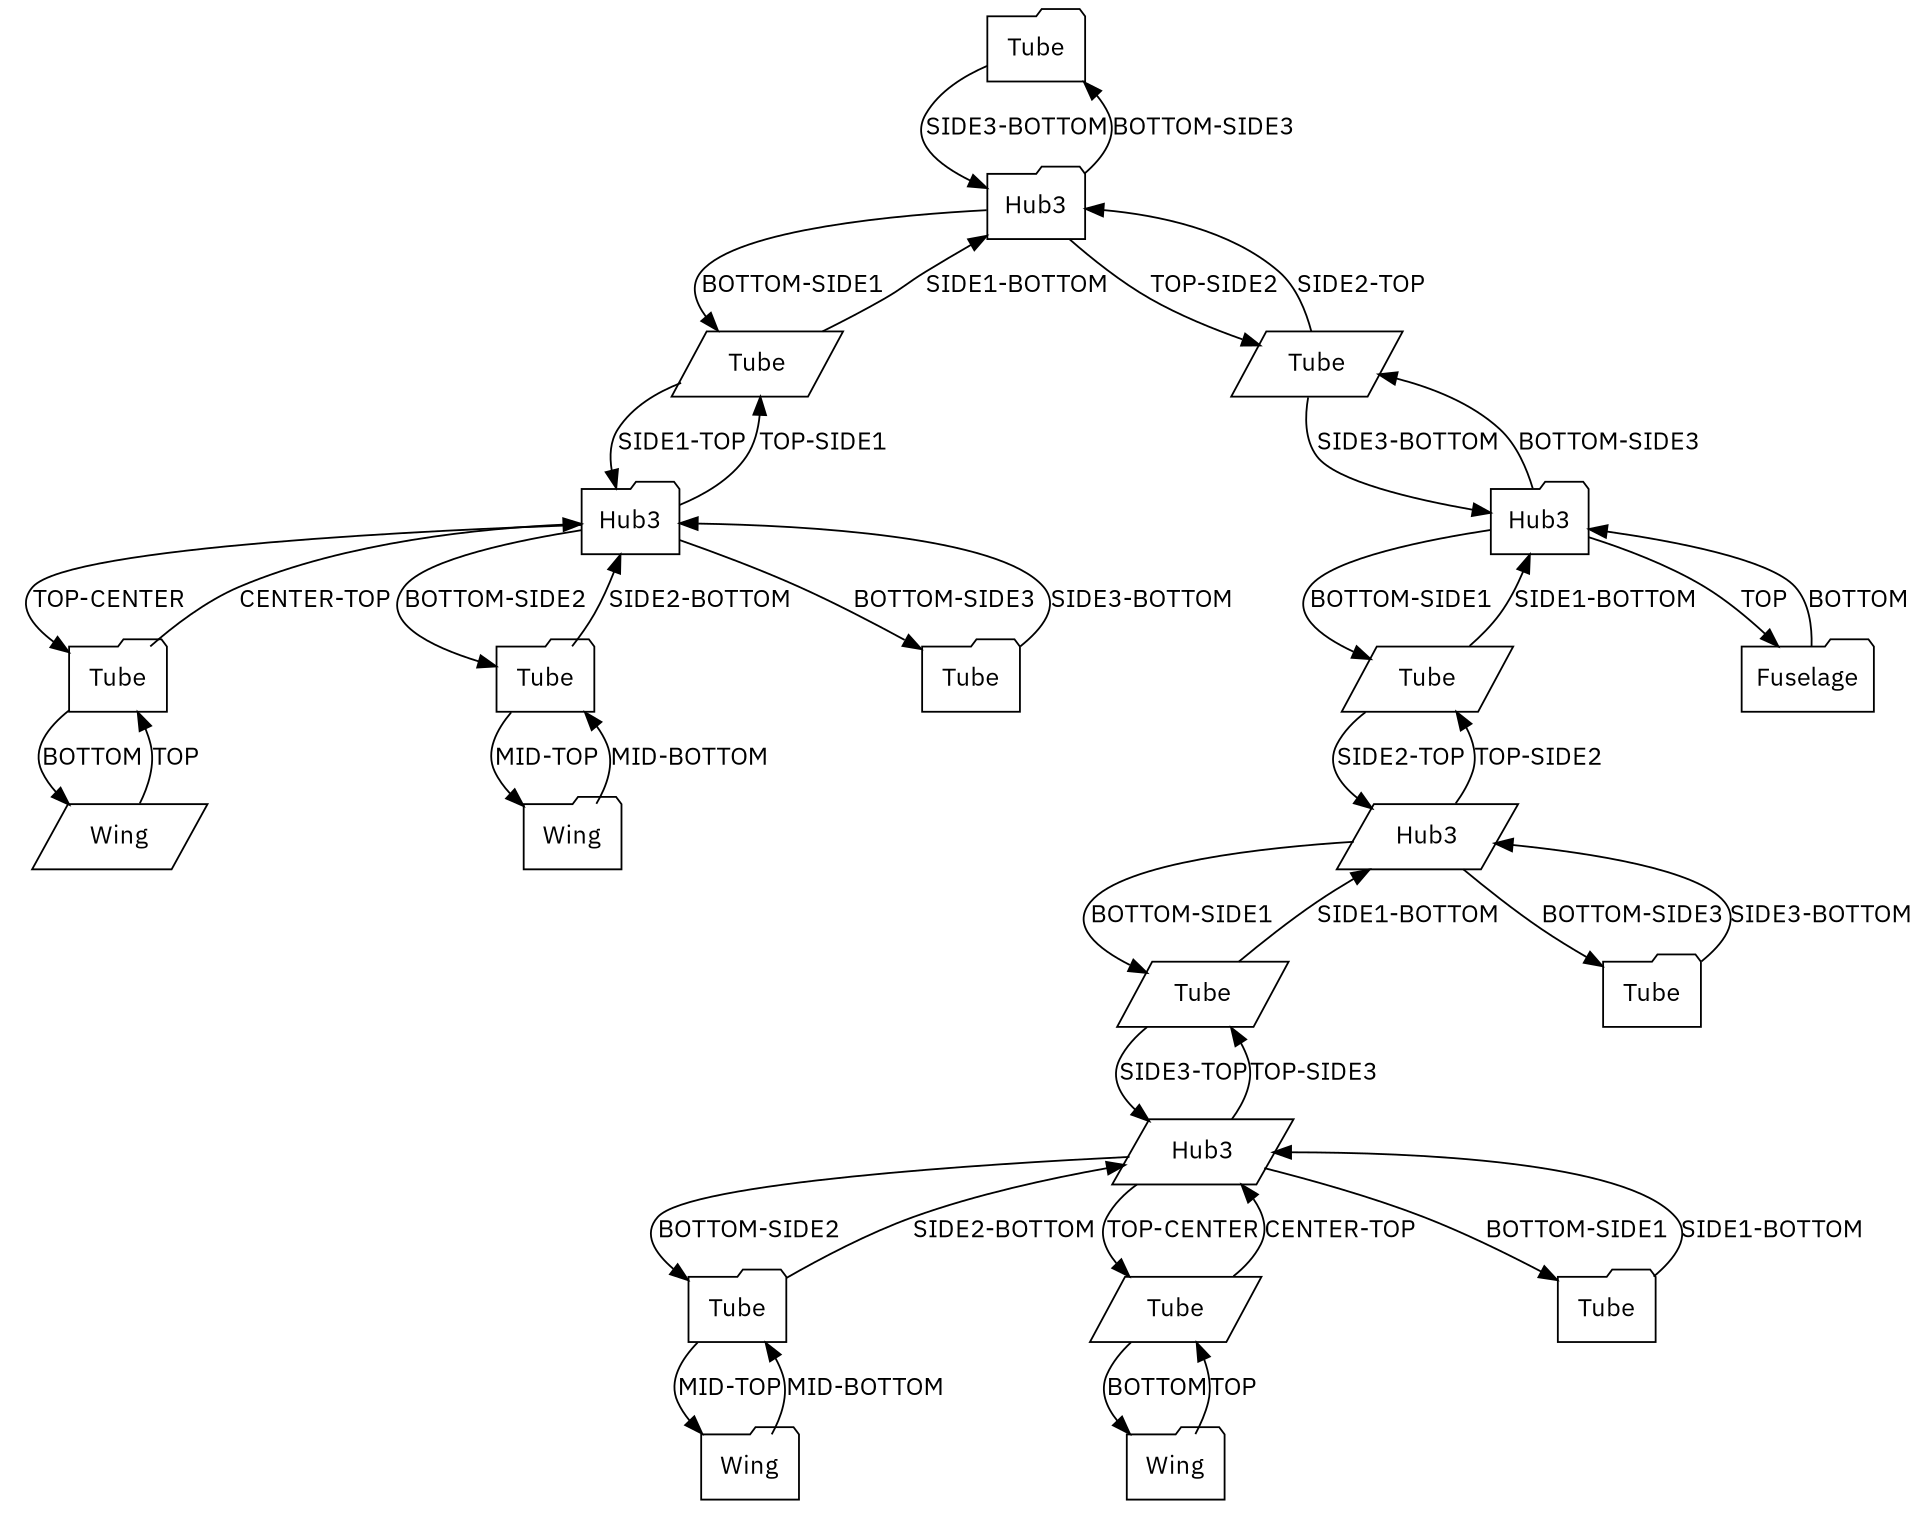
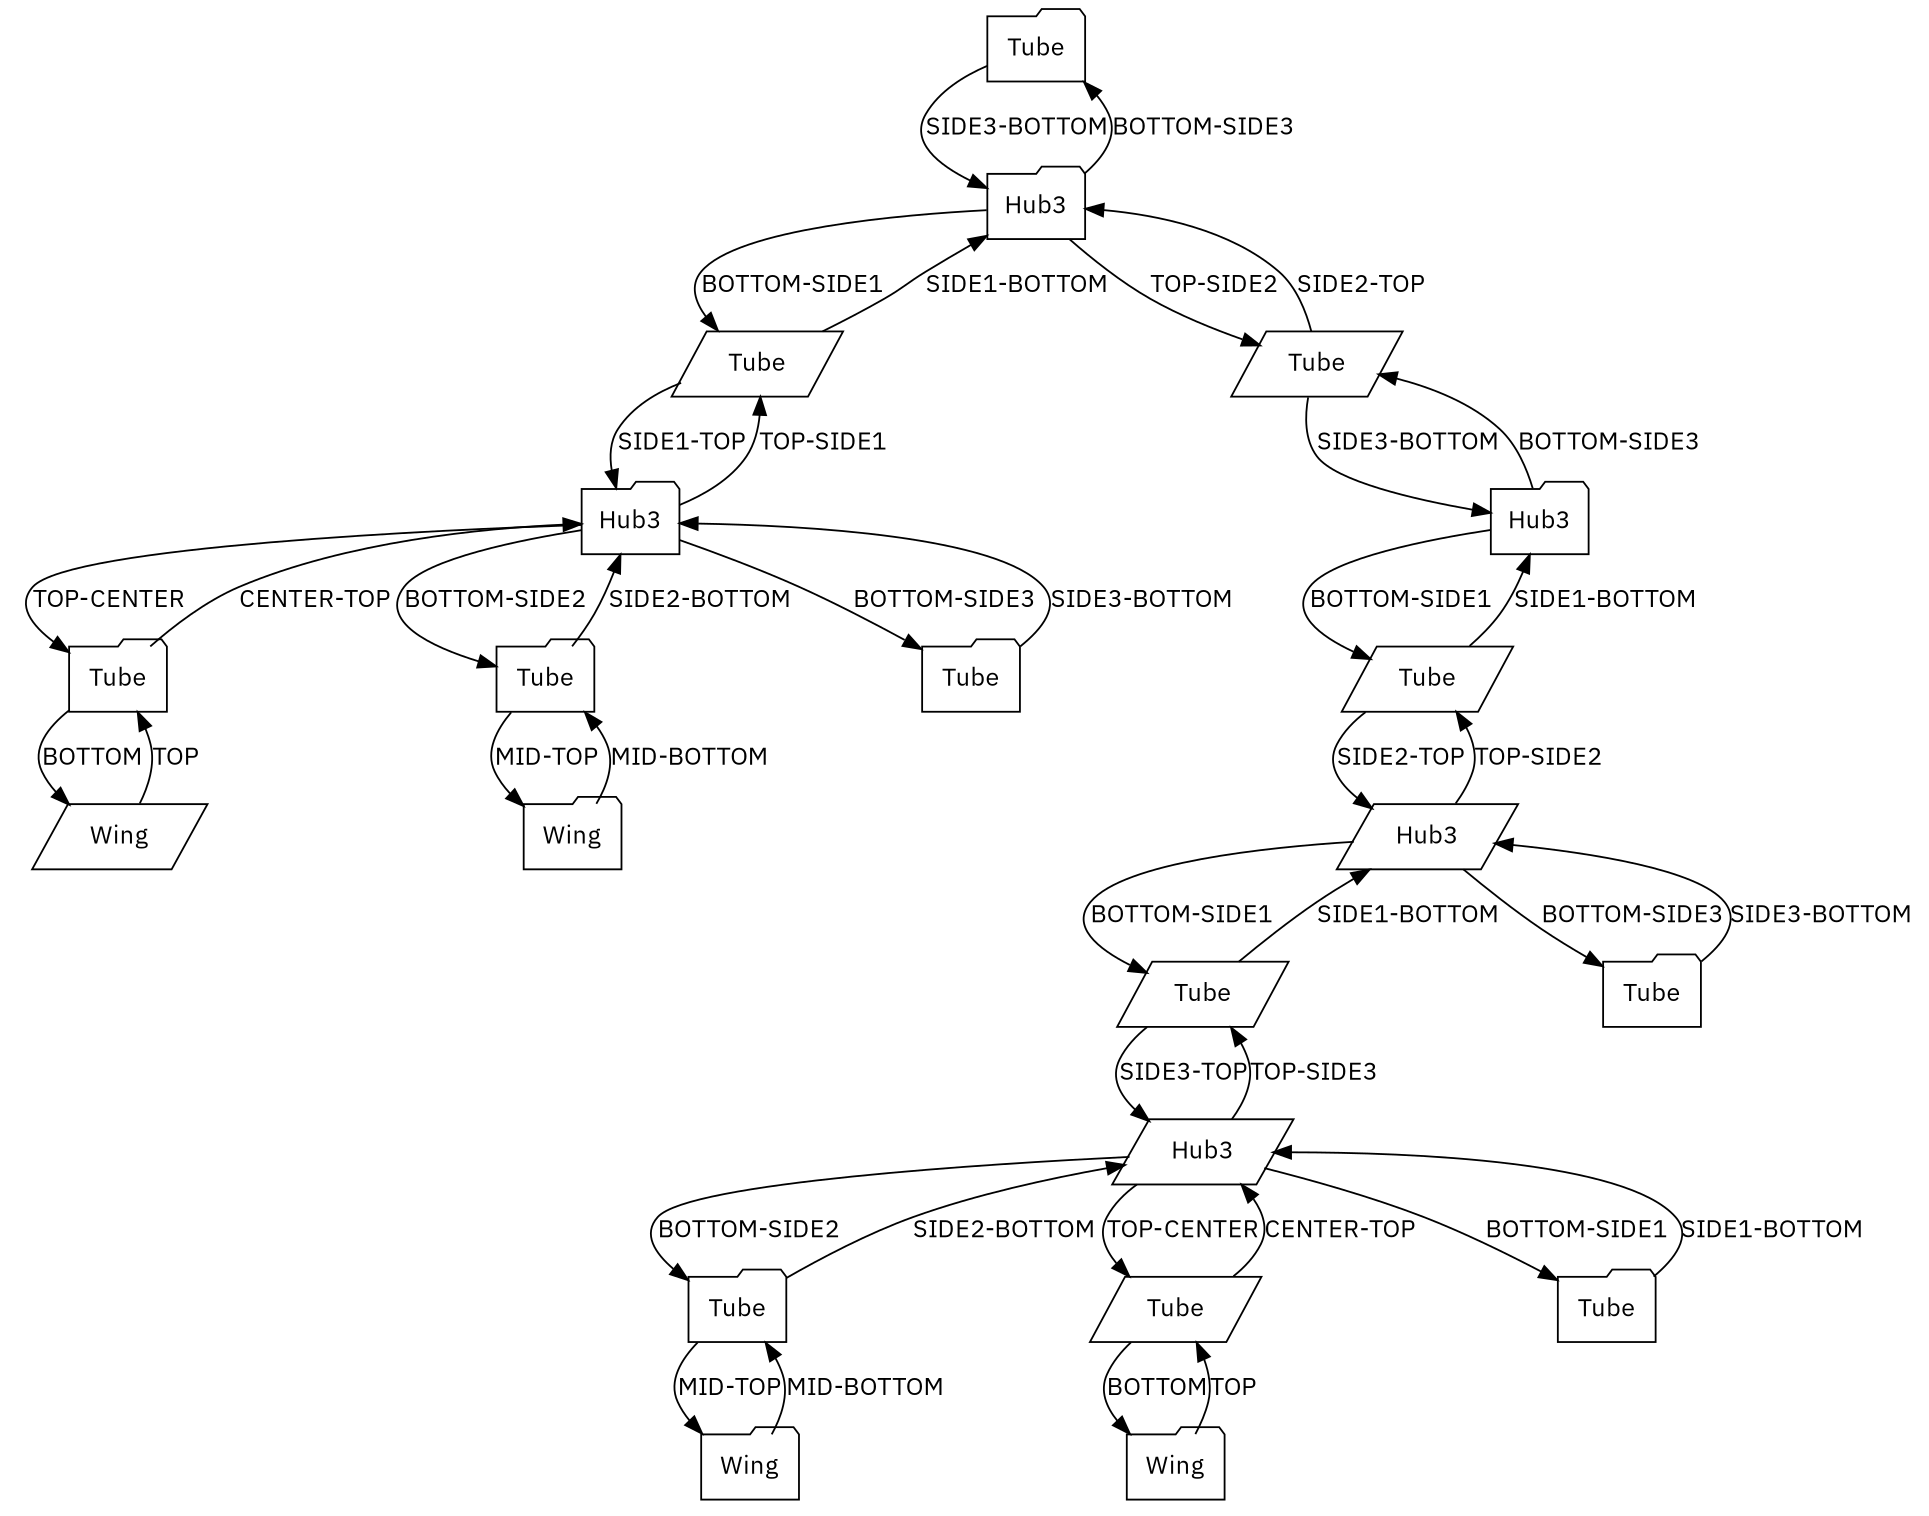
  digraph {
    fontname="IBM Plex Sans"
    node [shape=folder fontname="IBM Plex Sans"]
    edge [fontname="IBM Plex Sans"]
    n1 [instance=Tube_instance_1 label=Tube]
    n2 [instance=Hub3_instance_2 label=Hub3]
    n3 [instance=Wing_instance_1 label=Wing shape=parallelogram]
    n4 [instance=Tube_instance_16 label=Tube]
    n5 [instance=Tube_instance_3 label=Tube shape=parallelogram]
    n6 [instance=Hub3_instance_1 label=Hub3 shape=parallelogram]
    n7 [instance=Hub3_instance_4 label=Hub3 shape=parallelogram]
    n8 [instance=Wing_instance_2 label=Wing]
    n9 [instance=Tube_instance_5 label=Tube]
    n10 [instance=Tube_instance_4 label=Tube shape=parallelogram]
    n11 [instance=Hub3_instance_5 label=Hub3]
    n12 [instance=Tube_instance_8 label=Tube]
    n13 [instance=Tube_instance_9 label=Tube shape=parallelogram]
    n14 [instance=Tube_instance_14 label=Tube]
    n15 [instance=Wing_instance_3 label=Wing]
    n16 [instance=Tube_instance_11 label=Tube shape=parallelogram]
    n17 [instance=Tube_instance_7 label=Tube shape=parallelogram]
    n18 [instance=Hub3_instance_3 label=Hub3]
    n19 [instance=Wing_instance_5 label=Wing]
-   n20 [instance=Fuselage_instance_1 label=Fuselage]
    n21 [instance=Tube_instance_12 label=Tube]
    n22 [instance=Tube_instance_15 label=Tube]
    n1 -> n2 [label="SIDE3-BOTTOM"]
    n2 -> n1 [label="BOTTOM-SIDE3"]
    n2 -> n10 [label="BOTTOM-SIDE1"]
    n2 -> n16 [label="TOP-SIDE2"]
    n3 -> n4 [label=TOP]
    n4 -> n3 [label=BOTTOM]
    n4 -> n11 [label="CENTER-TOP"]
    n5 -> n6 [label="SIDE3-TOP"]
    n5 -> n7 [label="SIDE1-BOTTOM"]
    n6 -> n5 [label="TOP-SIDE3"]
    n6 -> n12 [label="BOTTOM-SIDE2"]
    n6 -> n13 [label="TOP-CENTER"]
    n6 -> n14 [label="BOTTOM-SIDE1"]
    n7 -> n5 [label="BOTTOM-SIDE1"]
    n7 -> n17 [label="TOP-SIDE2"]
    n7 -> n22 [label="BOTTOM-SIDE3"]
    n8 -> n9 [label="MID-BOTTOM"]
    n9 -> n8 [label="MID-TOP"]
    n9 -> n11 [label="SIDE2-BOTTOM"]
    n10 -> n2 [label="SIDE1-BOTTOM"]
    n10 -> n11 [label="SIDE1-TOP"]
    n11 -> n4 [label="TOP-CENTER"]
    n11 -> n9 [label="BOTTOM-SIDE2"]
    n11 -> n10 [label="TOP-SIDE1"]
    n11 -> n21 [label="BOTTOM-SIDE3"]
    n12 -> n6 [label="SIDE2-BOTTOM"]
    n12 -> n19 [label="MID-TOP"]
    n13 -> n6 [label="CENTER-TOP"]
    n13 -> n15 [label=BOTTOM]
    n14 -> n6 [label="SIDE1-BOTTOM"]
    n15 -> n13 [label=TOP]
    n16 -> n2 [label="SIDE2-TOP"]
    n16 -> n18 [label="SIDE3-BOTTOM"]
    n17 -> n7 [label="SIDE2-TOP"]
    n17 -> n18 [label="SIDE1-BOTTOM"]
    n18 -> n16 [label="BOTTOM-SIDE3"]
    n18 -> n17 [label="BOTTOM-SIDE1"]
-   n18 -> n20 [label=TOP]
    n19 -> n12 [label="MID-BOTTOM"]
-   n20 -> n18 [label=BOTTOM]
    n21 -> n11 [label="SIDE3-BOTTOM"]
    n22 -> n7 [label="SIDE3-BOTTOM"]
  }
